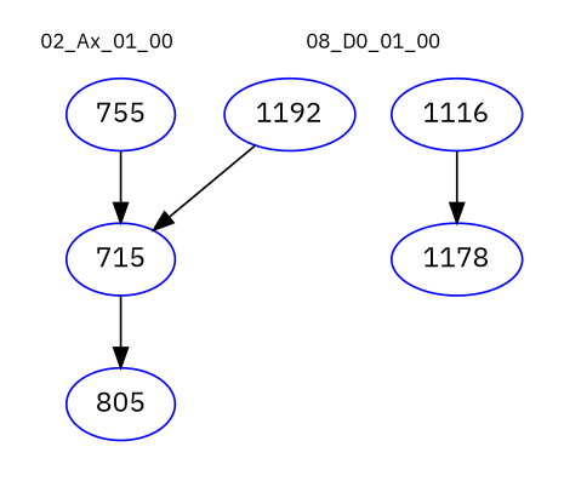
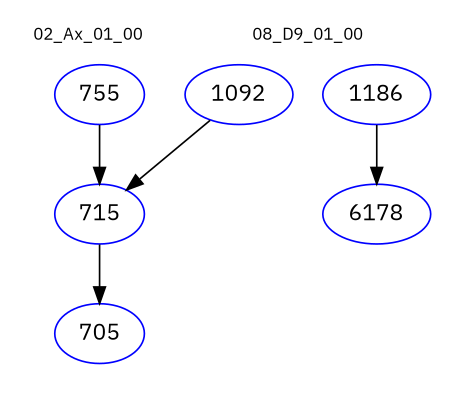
  digraph {
    fontname="IBM Plex Sans"
    node [color=blue fontname="IBM Plex Sans"]
    edge [color=black fontname="IBM Plex Sans"]
    n1 [label=755]
    n2 [label=715]
-   n3 [label=805]
-   n4 [label=1192]
-   n5 [label=1116]
-   n6 [label=1178]
+   n3 [label=705]
+   n4 [label=1092]
+   n5 [label=1186]
+   n6 [label=6178]
    subgraph cluster_1 {
      color=white
      fontsize=10
      label="02_Ax_01_00"
      n1
      n2
      n3
    }
    subgraph cluster_2 {
      color=white
      fontsize=10
-     label="08_D0_01_00"
+     label="08_D9_01_00"
      n4
      n5
      n6
    }
    n1 -> n2
    n2 -> n3
    n4 -> n2
    n5 -> n6
  }
